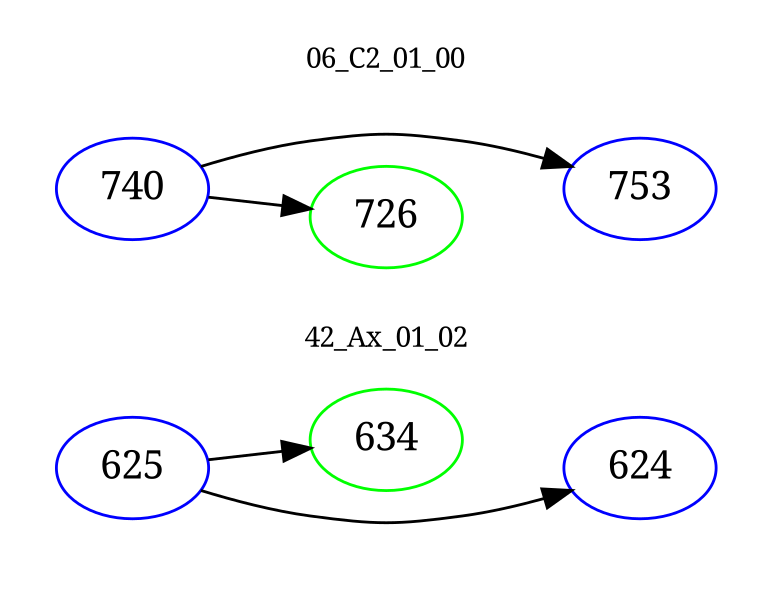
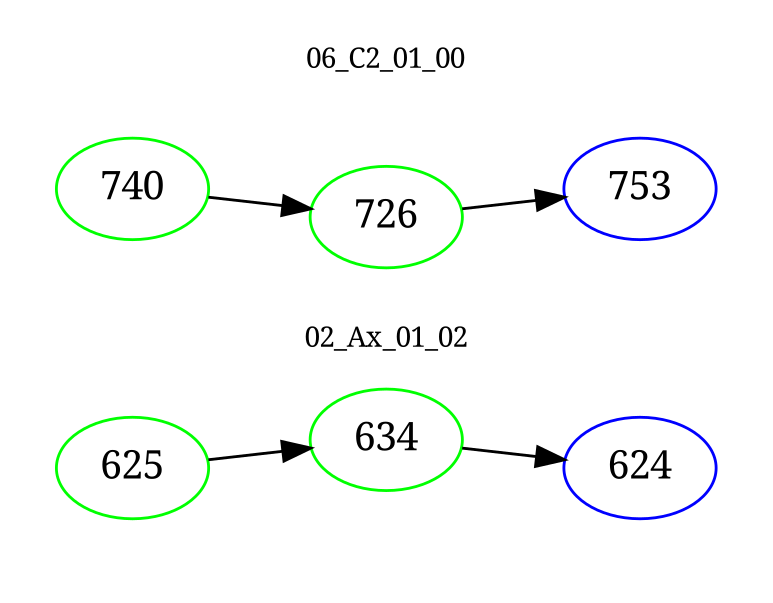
  digraph {
    fontname="Noto Serif"
    rankdir=LR
    node [color=blue fontname="Noto Serif"]
    edge [color=black fontname="Noto Serif"]
-   n1 [label=625]
+   n1 [color=green label=625]
    n2 [label=624]
    n3 [color=green label=634]
-   n4 [label=740]
+   n4 [color=green label=740]
    n5 [color=green label=726]
    n6 [label=753]
    subgraph cluster_1 {
      color=white
      fontsize=10
-     label="42_Ax_01_02"
+     label="02_Ax_01_02"
      n1
      n2
      n3
    }
    subgraph cluster_2 {
      color=white
      fontsize=10
      label="06_C2_01_00"
      n4
      n5
      n6
    }
-   n1 -> n2
+   n3 -> n2
    n1 -> n3
    n4 -> n5
-   n4 -> n6
+   n5 -> n6
  }
